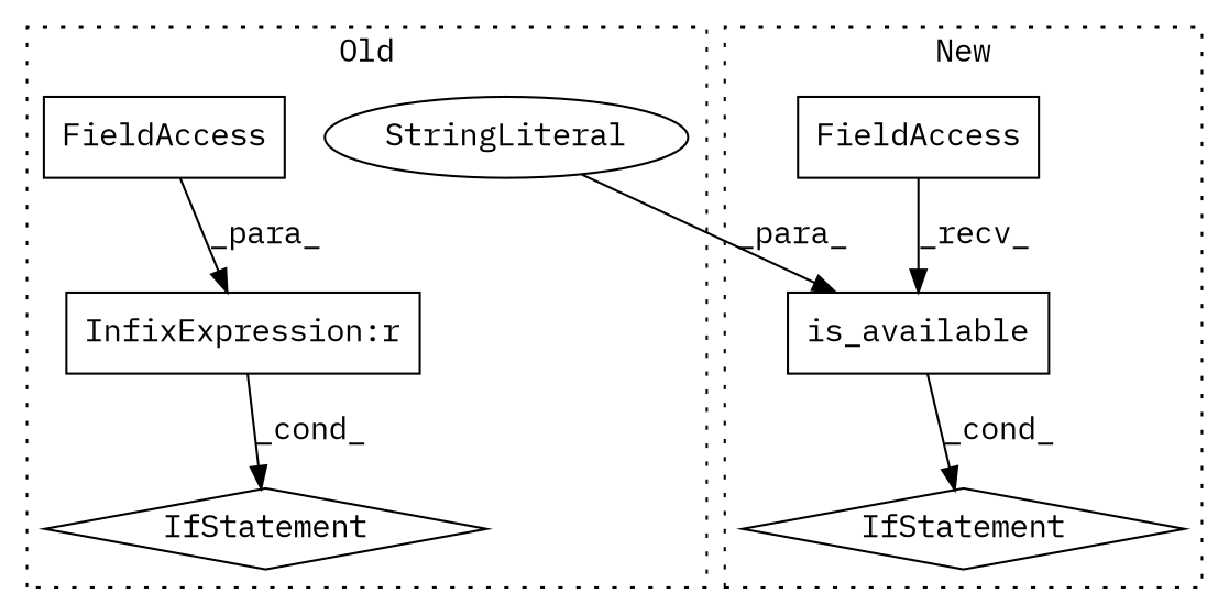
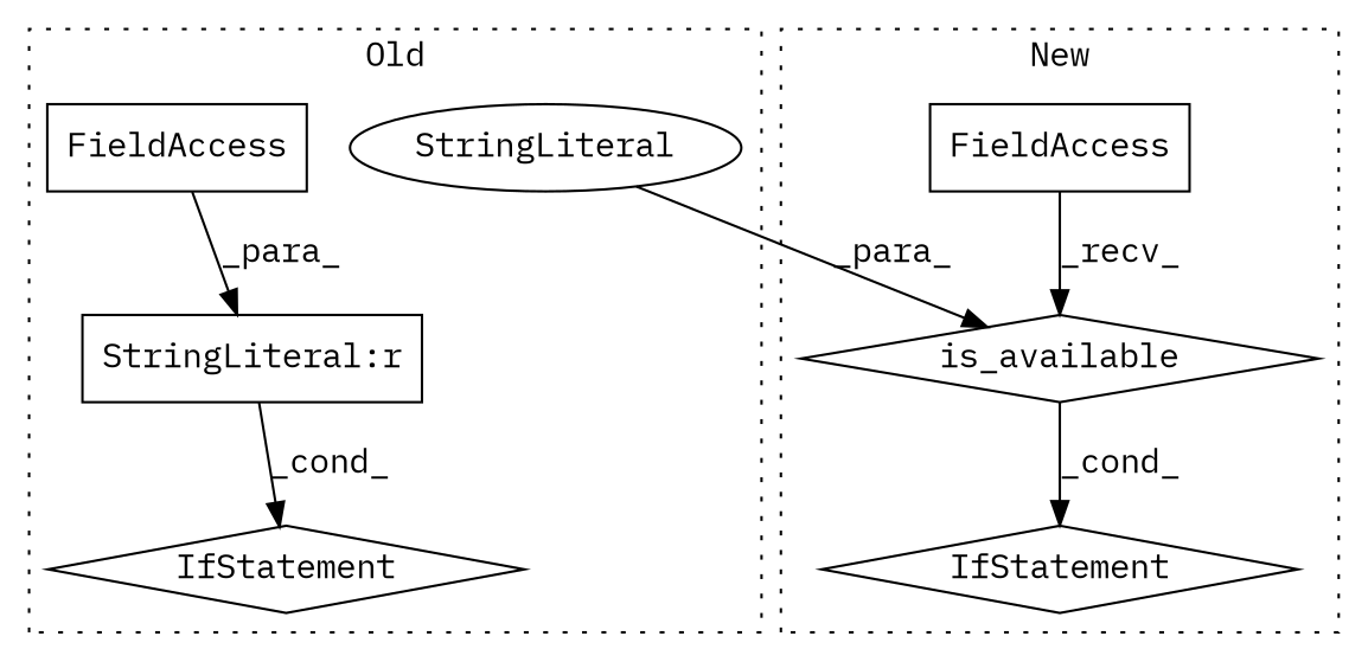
  digraph {
    fontname="IBM Plex Mono"
    node [a=25 fontname="IBM Plex Mono" l="4,2" shape=box]
    edge [fontname="IBM Plex Mono"]
    n1 [label=IfStatement s="5823,5849" shape=diamond]
-   n2 [a=27 l=4 label="InfixExpression:r" s=5835]
+   n2 [a=27 l=4 label="StringLiteral:r" s=5835]
    n3 [a=22 l=8 label=FieldAccess s=5827]
    n4 [a=45 l=10 label=StringLiteral s=5839 shape=ellipse]
-   n5 [a=32 l=14 label=is_available s=628]
+   n5 [a=32 l=14 label=is_available s=628 shape=diamond]
    n6 [a=22 l=17 label=FieldAccess s=610]
    n7 [label=IfStatement s="605,642" shape=diamond]
    subgraph cluster_1 {
      label=Old
      style=dotted
      n1
      n2
      n3
      n4
    }
    subgraph cluster_2 {
      label=New
      style=dotted
      n5
      n6
      n7
    }
    n2 -> n1 [label=_cond_]
    n3 -> n2 [label=_para_]
    n4 -> n5 [label=_para_]
    n5 -> n7 [label=_cond_]
    n6 -> n5 [label=_recv_]
  }
